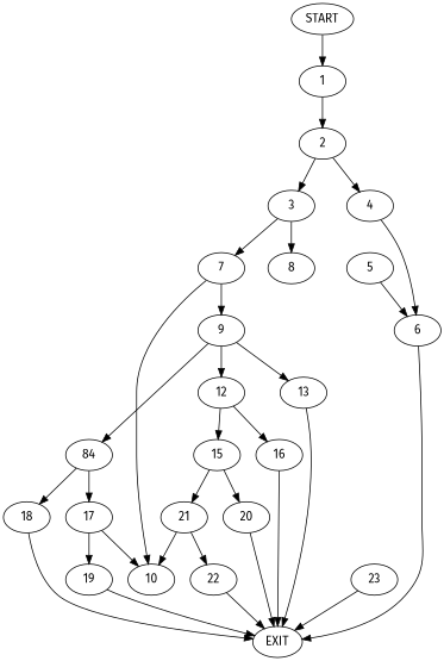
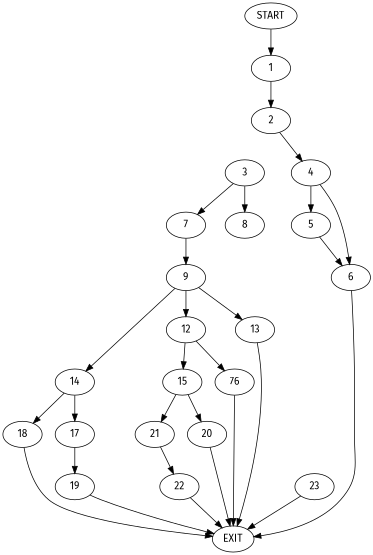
  digraph {
    fontname="Fira Sans"
    node [fontname="Fira Sans"]
    edge [fontname="Fira Sans"]
    n1 [label=START]
    1
    2
    n4 [label=EXIT]
    23
    3
    4
    7
    8
    5
    6
    9
-   10
    12
    13
-   14 [label=84]
+   14
    15
-   16
+   16 [label=76]
    17
    18
    20
    21
    19
    22
    n1 -> 1
    1 -> 2
-   2 -> 3
    2 -> 4
    23 -> n4
    3 -> 7
    3 -> 8
+   4 -> 5
    4 -> 6
    7 -> 9
-   7 -> 10
    5 -> 6
    6 -> n4
    9 -> 12
    9 -> 13
    9 -> 14
    12 -> 15
    12 -> 16
    13 -> n4
    14 -> 17
    14 -> 18
    15 -> 20
    15 -> 21
    16 -> n4
-   17 -> 10
    17 -> 19
    18 -> n4
    20 -> n4
-   21 -> 10
    21 -> 22
    19 -> n4
    22 -> n4
  }
